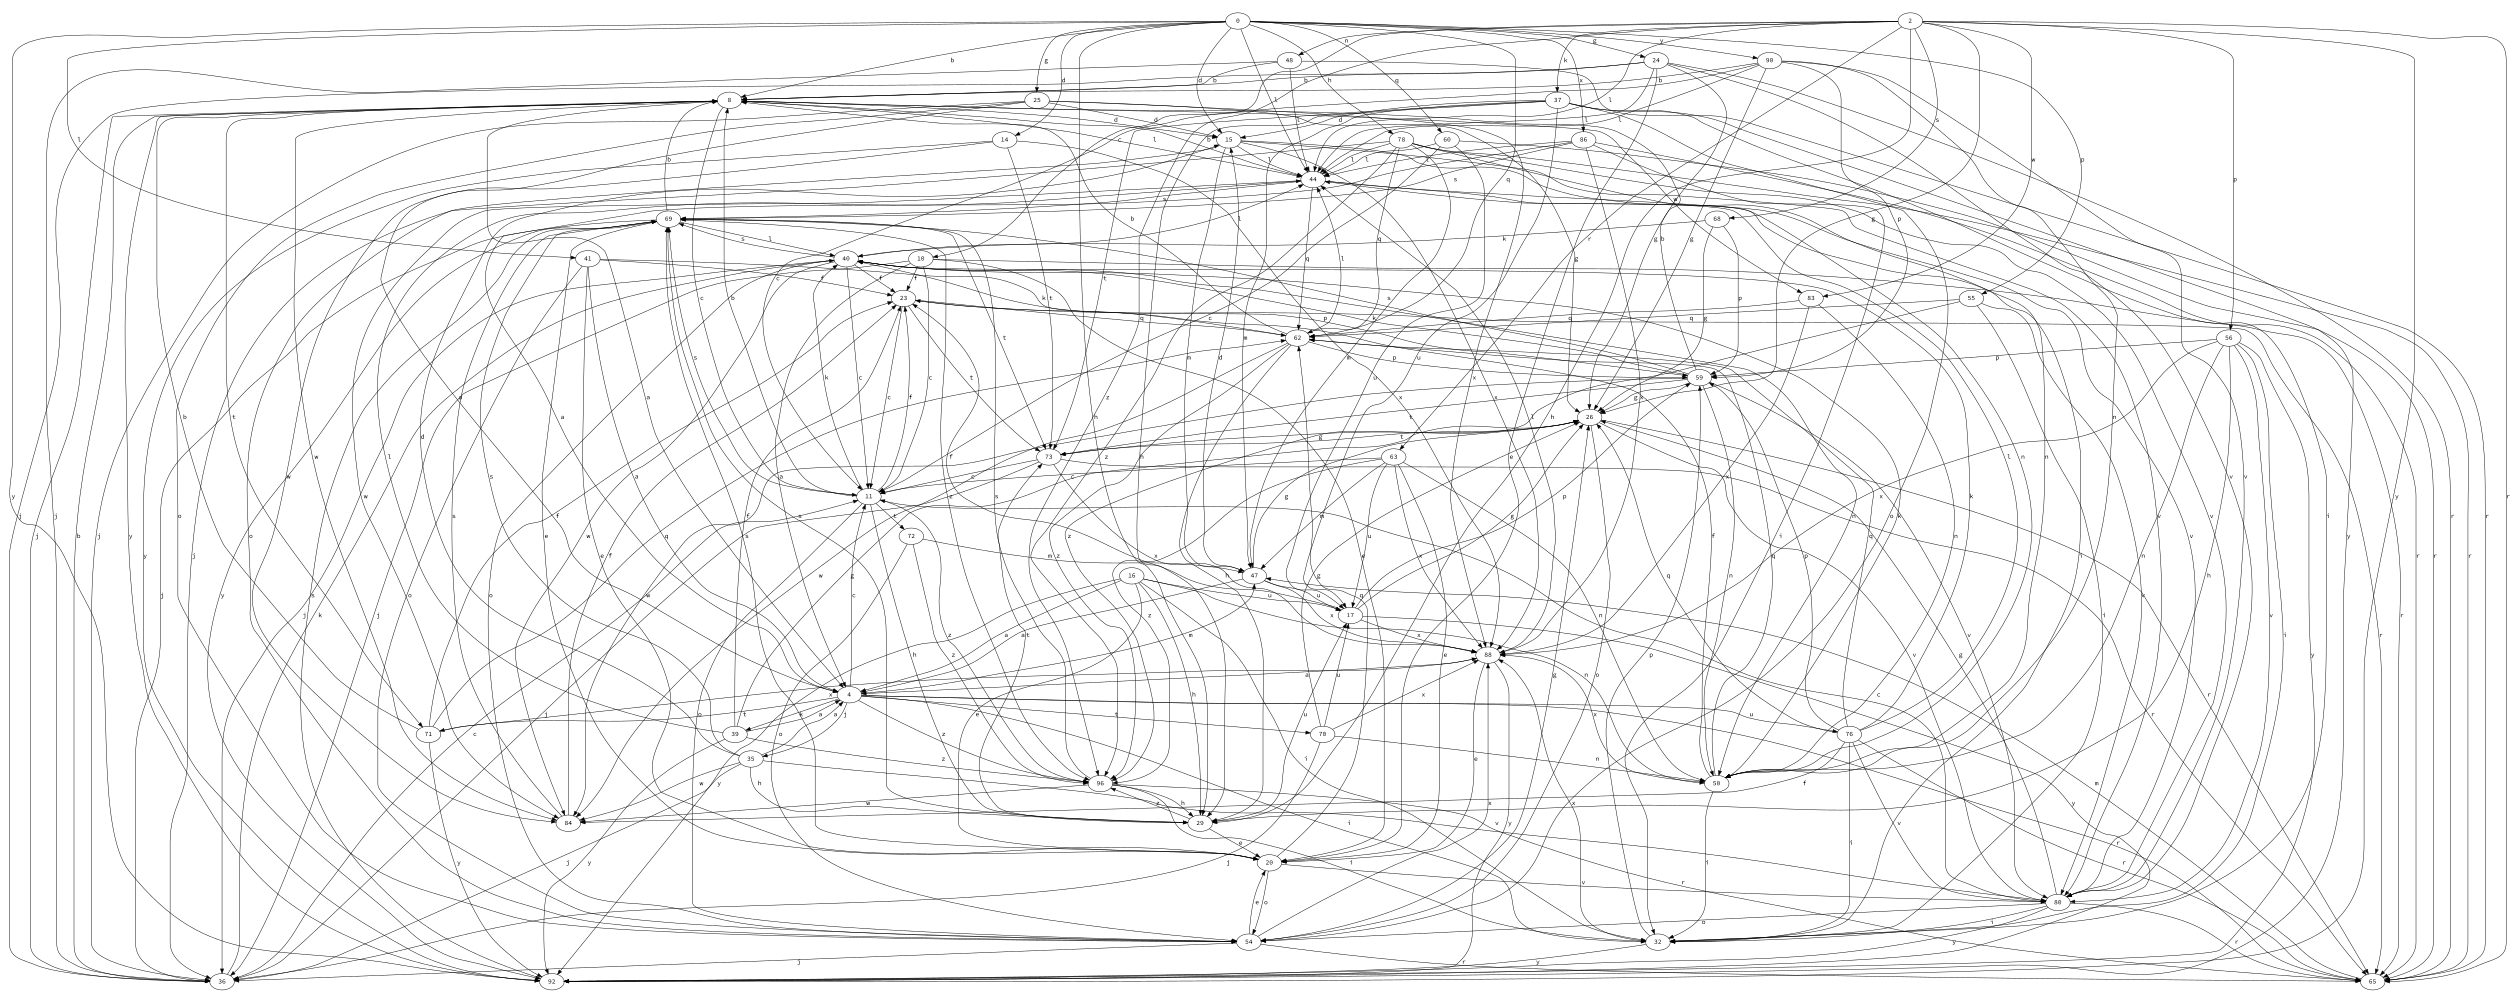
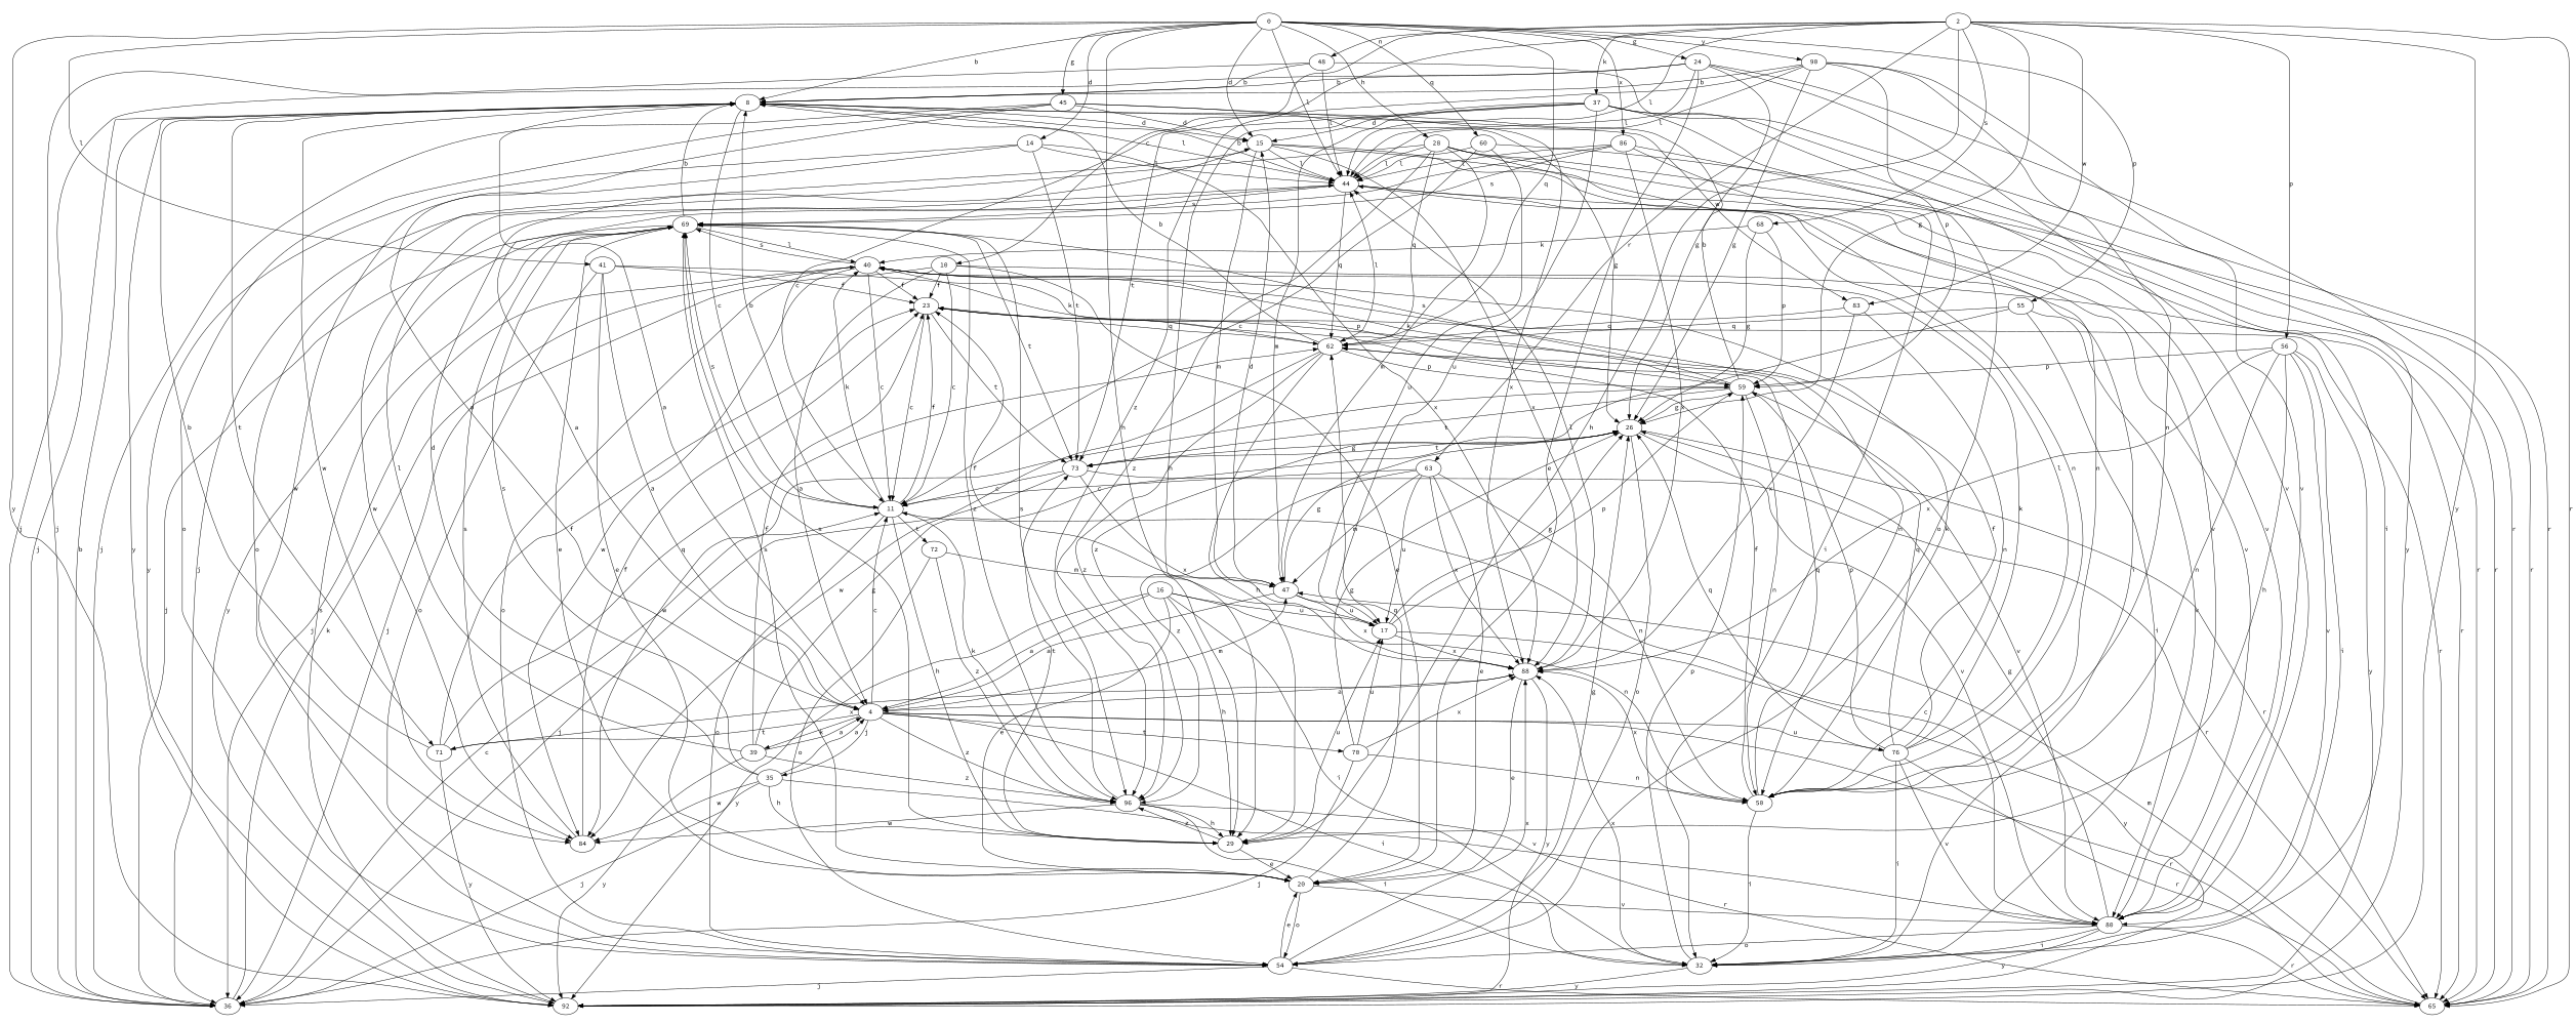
  strict digraph {
    fontname="Source Code Pro"
    node [fontname="Source Code Pro"]
    edge [fontname="Source Code Pro"]
    0
    8
    14
    15
    24
-   25
-   28 [label=78]
+   25 [label=45]
+   28
    29
    41
    44
    55
    60
    62
    86
    90
    92
    83
    4
    11
    71
    36
    84
    73
    88
    47
    54
    50
    80
    16
    32
    20
    n32 [label=17]
    26
    65
    96
    69
    23
    59
    40
    2
    10
    37
    48
    56
    63
    68
    35
    39
    70
    76
    72
    0 -> 8 [label=b]
    0 -> 14 [label=d]
    0 -> 15 [label=d]
    0 -> 24 [label=g]
    0 -> 25 [label=g]
    0 -> 28 [label=h]
    0 -> 29 [label=h]
    0 -> 41 [label=l]
    0 -> 44 [label=l]
    0 -> 55 [label=p]
    0 -> 60 [label=q]
    0 -> 62 [label=q]
    0 -> 86 [label=x]
    0 -> 90 [label=y]
    0 -> 92 [label=y]
    8 -> 15 [label=d]
    8 -> 44 [label=l]
    8 -> 92 [label=y]
    8 -> 83 [label=w]
    8 -> 4 [label=a]
    8 -> 11 [label=c]
    8 -> 71 [label=t]
    8 -> 36 [label=j]
    8 -> 84 [label=w]
-   40 -> 44 [label=l]
+   14 -> 44 [label=l]
    14 -> 92 [label=y]
    14 -> 84 [label=w]
    14 -> 73 [label=t]
    14 -> 88 [label=x]
    15 -> 44 [label=l]
    15 -> 88 [label=x]
    15 -> 47 [label=m]
    15 -> 54 [label=o]
    15 -> 50 [label=n]
    15 -> 80 [label=v]
    24 -> 8 [label=b]
    24 -> 44 [label=l]
    24 -> 36 [label=j]
    24 -> 80 [label=v]
    24 -> 20 [label=e]
    24 -> 26 [label=g]
    24 -> 65 [label=r]
    25 -> 15 [label=d]
    25 -> 4 [label=a]
    25 -> 36 [label=j]
    25 -> 88 [label=x]
    25 -> 54 [label=o]
    25 -> 26 [label=g]
    28 -> 44 [label=l]
    28 -> 62 [label=q]
    28 -> 36 [label=j]
    28 -> 47 [label=m]
    28 -> 50 [label=n]
    28 -> 80 [label=v]
    28 -> 65 [label=r]
    28 -> 96 [label=z]
    29 -> 73 [label=t]
    29 -> 20 [label=e]
    29 -> n32 [label=u]
    29 -> 96 [label=z]
    29 -> 69 [label=s]
    41 -> 4 [label=a]
    41 -> 54 [label=o]
    41 -> 20 [label=e]
    41 -> 23 [label=f]
    41 -> 59 [label=p]
    44 -> 8 [label=b]
    44 -> 62 [label=q]
    44 -> 84 [label=w]
    44 -> 80 [label=v]
    44 -> 32 [label=i]
    44 -> 69 [label=s]
    55 -> 62 [label=q]
    55 -> 80 [label=v]
    55 -> 32 [label=i]
    55 -> 96 [label=z]
    60 -> 44 [label=l]
    60 -> 11 [label=c]
    60 -> n32 [label=u]
    60 -> 65 [label=r]
    62 -> 8 [label=b]
    62 -> 29 [label=h]
    62 -> 44 [label=l]
    62 -> 84 [label=w]
    62 -> 96 [label=z]
    62 -> 59 [label=p]
    62 -> 40 [label=k]
    86 -> 44 [label=l]
    86 -> 4 [label=a]
    86 -> 88 [label=x]
    86 -> 32 [label=i]
    86 -> 65 [label=r]
    86 -> 69 [label=s]
    90 -> 8 [label=b]
    90 -> 44 [label=l]
    90 -> 11 [label=c]
    90 -> 50 [label=n]
    90 -> 80 [label=v]
    90 -> 26 [label=g]
    90 -> 59 [label=p]
    92 -> 69 [label=s]
    83 -> 62 [label=q]
    83 -> 88 [label=x]
    83 -> 50 [label=n]
    4 -> 11 [label=c]
    4 -> 71 [label=t]
    4 -> 47 [label=m]
    4 -> 32 [label=i]
    4 -> 65 [label=r]
    4 -> 96 [label=z]
    4 -> 35 [label=j]
    4 -> 39 [label=k]
    4 -> 70 [label=t]
    4 -> 76 [label=u]
    11 -> 8 [label=b]
    11 -> 29 [label=h]
    11 -> 54 [label=o]
-   11 -> 96 [label=z]
+   11 -> 96 [label=k]
    11 -> 69 [label=s]
    11 -> 23 [label=f]
    11 -> 40 [label=k]
    11 -> 72 [label=t]
    71 -> 8 [label=b]
    71 -> 62 [label=q]
    71 -> 92 [label=y]
    71 -> 88 [label=x]
    71 -> 23 [label=f]
    36 -> 8 [label=b]
    36 -> 11 [label=c]
    36 -> 40 [label=k]
    84 -> 69 [label=s]
    84 -> 23 [label=f]
    73 -> 11 [label=c]
    73 -> 36 [label=j]
    73 -> 88 [label=x]
    73 -> 26 [label=g]
    73 -> 65 [label=r]
    88 -> 44 [label=l]
    88 -> 92 [label=y]
    88 -> 4 [label=a]
    88 -> 20 [label=e]
    47 -> 15 [label=d]
    47 -> 4 [label=a]
    47 -> 88 [label=x]
    47 -> n32 [label=u]
    47 -> 26 [label=g]
    54 -> 36 [label=j]
    54 -> 88 [label=x]
    54 -> 20 [label=e]
    54 -> 26 [label=g]
    54 -> 65 [label=r]
    50 -> 62 [label=q]
    50 -> 88 [label=x]
    50 -> 32 [label=i]
    50 -> 23 [label=f]
    50 -> 40 [label=k]
    80 -> 92 [label=y]
    80 -> 11 [label=c]
    80 -> 54 [label=o]
    80 -> 32 [label=i]
    80 -> 26 [label=g]
    80 -> 65 [label=r]
    16 -> 29 [label=h]
    16 -> 92 [label=y]
    16 -> 4 [label=a]
    16 -> 50 [label=n]
    16 -> 32 [label=i]
    16 -> 20 [label=e]
    16 -> n32 [label=u]
    32 -> 92 [label=y]
    32 -> 88 [label=x]
    32 -> 59 [label=p]
    20 -> 62 [label=q]
    20 -> 54 [label=o]
    20 -> 80 [label=v]
    20 -> 69 [label=s]
    n32 -> 92 [label=y]
    n32 -> 88 [label=x]
    n32 -> 26 [label=g]
    n32 -> 23 [label=f]
    n32 -> 59 [label=p]
    26 -> 73 [label=t]
    26 -> 54 [label=o]
    26 -> 80 [label=v]
    26 -> 65 [label=r]
    65 -> 47 [label=m]
    96 -> 29 [label=h]
    96 -> 84 [label=w]
    96 -> 32 [label=i]
    96 -> 65 [label=r]
    96 -> 69 [label=s]
    69 -> 8 [label=b]
    69 -> 92 [label=y]
    69 -> 36 [label=j]
    69 -> 73 [label=t]
    69 -> 20 [label=e]
    69 -> 96 [label=z]
    69 -> 40 [label=l]
    23 -> 62 [label=q]
    23 -> 11 [label=c]
    23 -> 73 [label=t]
    23 -> 65 [label=r]
    59 -> 8 [label=b]
    59 -> 84 [label=w]
    59 -> 73 [label=t]
    59 -> 50 [label=n]
    59 -> 80 [label=v]
    59 -> 26 [label=g]
    59 -> 69 [label=s]
    59 -> 40 [label=k]
    40 -> 11 [label=c]
    40 -> 36 [label=j]
    40 -> 84 [label=w]
    40 -> 54 [label=o]
    40 -> 50 [label=n]
    40 -> 69 [label=s]
    40 -> 23 [label=f]
    2 -> 29 [label=h]
    2 -> 44 [label=l]
    2 -> 92 [label=y]
    2 -> 83 [label=w]
    2 -> 26 [label=g]
    2 -> 65 [label=r]
    2 -> 96 [label=z]
    2 -> 10 [label=c]
    2 -> 37 [label=k]
    2 -> 48 [label=n]
    2 -> 56 [label=p]
    2 -> 63 [label=r]
    2 -> 68 [label=s]
    10 -> 4 [label=a]
    10 -> 11 [label=c]
    10 -> 36 [label=j]
    10 -> 20 [label=e]
    10 -> 65 [label=r]
    10 -> 23 [label=f]
    37 -> 15 [label=d]
    37 -> 29 [label=h]
    37 -> 92 [label=y]
    37 -> 73 [label=t]
    37 -> 47 [label=m]
    37 -> 54 [label=o]
    37 -> 32 [label=i]
    37 -> n32 [label=u]
    48 -> 8 [label=b]
    48 -> 44 [label=l]
    48 -> 36 [label=j]
    48 -> 65 [label=r]
    56 -> 29 [label=h]
    56 -> 92 [label=y]
    56 -> 88 [label=x]
    56 -> 50 [label=n]
    56 -> 80 [label=v]
    56 -> 32 [label=i]
    56 -> 59 [label=p]
    63 -> 11 [label=c]
    63 -> 88 [label=x]
    63 -> 47 [label=m]
    63 -> 50 [label=n]
    63 -> 20 [label=e]
    63 -> n32 [label=u]
    63 -> 96 [label=z]
    68 -> 26 [label=g]
    68 -> 59 [label=p]
    68 -> 40 [label=k]
    35 -> 15 [label=d]
    35 -> 29 [label=h]
    35 -> 4 [label=a]
    35 -> 36 [label=j]
    35 -> 84 [label=w]
    35 -> 80 [label=v]
    35 -> 69 [label=s]
    39 -> 44 [label=l]
    39 -> 92 [label=y]
    39 -> 4 [label=a]
    39 -> 26 [label=g]
    39 -> 96 [label=z]
    39 -> 23 [label=f]
    70 -> 36 [label=j]
    70 -> 88 [label=x]
    70 -> 50 [label=n]
    70 -> n32 [label=u]
    70 -> 26 [label=g]
    76 -> 44 [label=l]
    76 -> 62 [label=q]
    76 -> 80 [label=v]
    76 -> 32 [label=i]
    76 -> 26 [label=q]
    76 -> 65 [label=r]
-   76 -> 84 [label=f]
+   76 -> 23 [label=f]
    76 -> 59 [label=p]
    76 -> 40 [label=k]
    72 -> 47 [label=m]
    72 -> 54 [label=o]
    72 -> 96 [label=z]
  }
